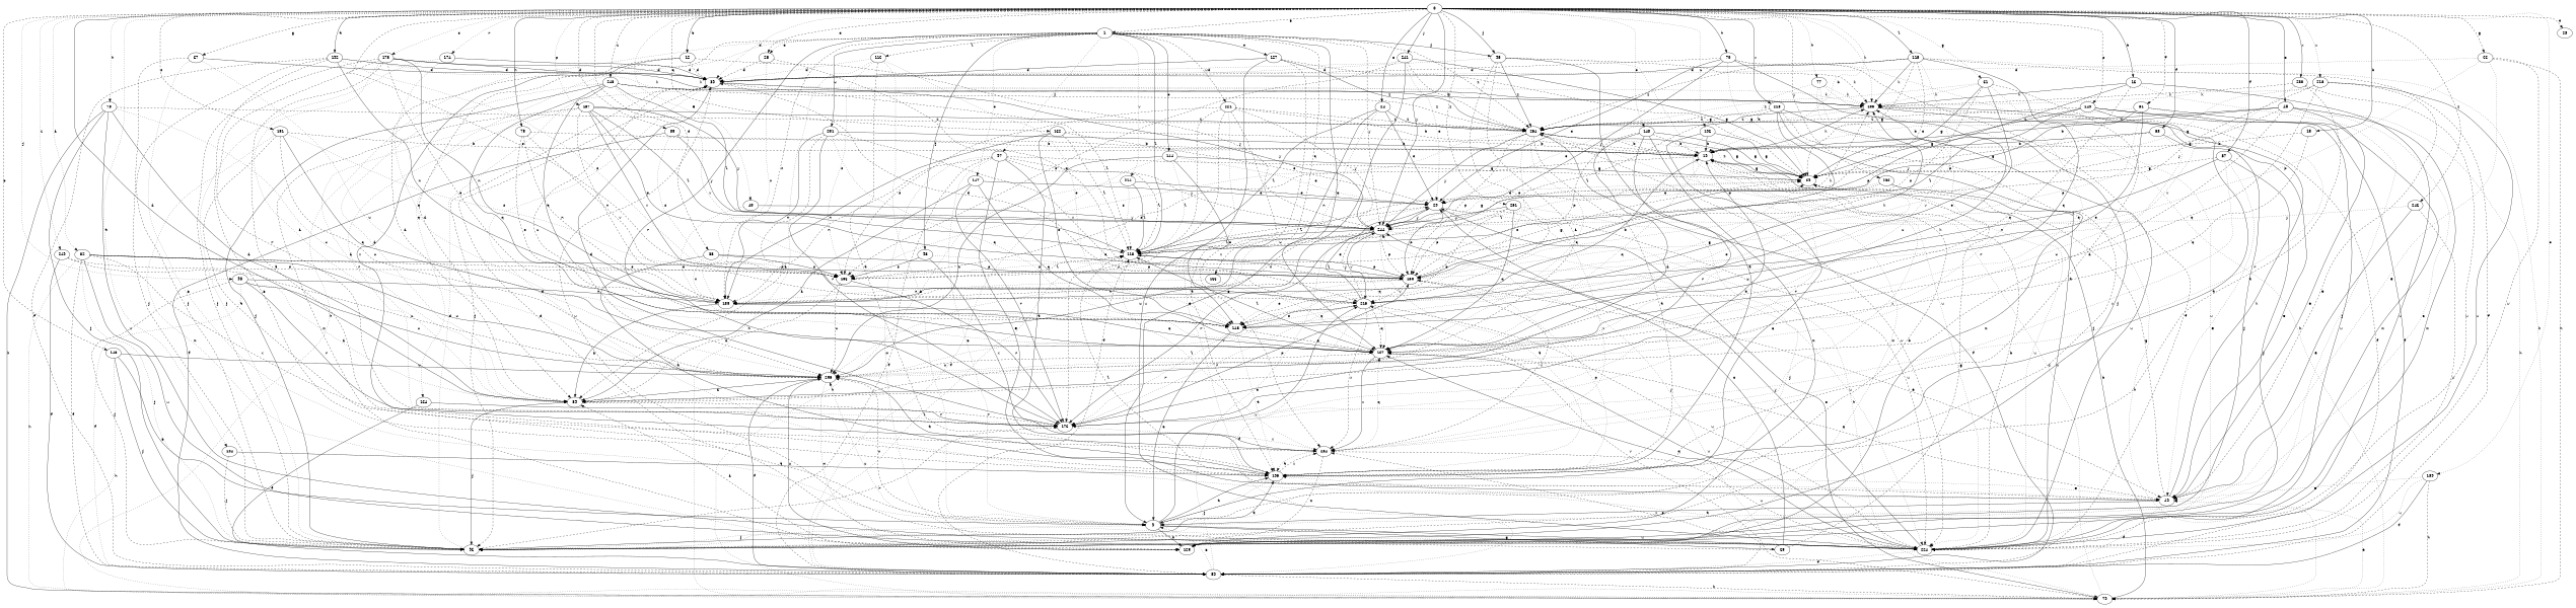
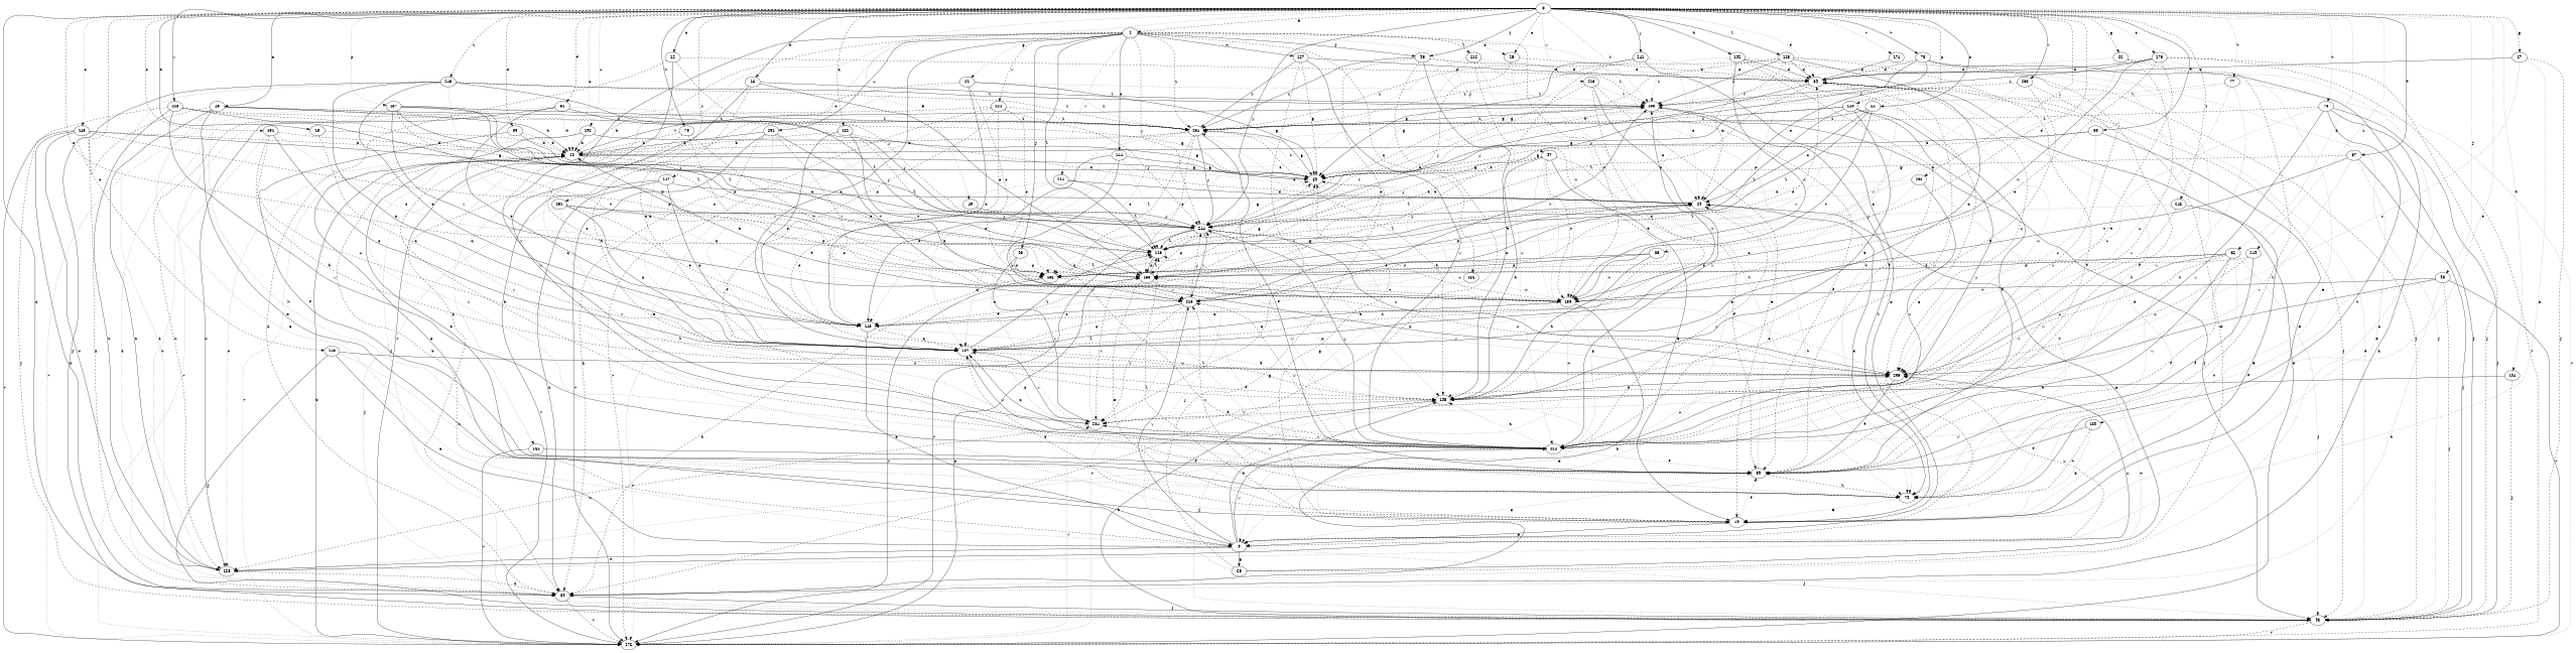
  strict digraph {
    fontname="DejaVu Sans Mono"
    node [fontname="DejaVu Sans Mono"]
    edge [fontname="DejaVu Sans Mono" style=solid]
    0
    1
    12
    16
    18
    19
-   23
    24
    25
    35
    38
    39
    40
    48
    51
    53
    57
    61
    66
    67
    70
    73
    77
    78
    82
    89
    93
    95
    108
    115
    139
    140
    143
    149
    157
    162
    174
    178
    181
    186
    192
    194
    196
    213
    218
    230
    236
    241
    244
    246
    248
    249
    251
    79
    97
    98
    116
    118
    127
    138
    144
    147
    164
    166
    167
    176
    201
    214
    221
    254
    234
    n72 [label=96]
    224
    158
    69
    205
    29
    195
    59
    148
    9
    128
    49
    215
    68
    0 -> 1 [label=a style=dashed]
    0 -> 12 [label=b]
    0 -> 16 [label=b]
    0 -> 18 [label=b]
    0 -> 19 [label=b style=dotted]
-   0 -> 23 [label=c style=dashed]
    0 -> 24 [label=c]
    0 -> 25 [label=c style=dashed]
    0 -> 35 [label=d style=dashed]
    0 -> 38 [label=d style=dashed]
    0 -> 39 [label=d style=dotted]
    0 -> 40 [label=e style=dotted]
    0 -> 48 [label=e]
    0 -> 51 [label=f style=dashed]
    0 -> 53 [label=f]
    0 -> 57 [label=f]
    0 -> 61 [label=g style=dotted]
    0 -> 66 [label=g style=dashed]
    0 -> 67 [label=g style=dashed]
    0 -> 70 [label=h]
    0 -> 73 [label=h style=dotted]
    0 -> 77 [label=h style=dotted]
    0 -> 78 [label=h]
    0 -> 82 [label=i style=dotted]
    0 -> 89 [label=i]
    0 -> 93 [label=j style=dotted]
    0 -> 95 [label=j]
    0 -> 108 [label=k style=dotted]
    0 -> 115 [label=l]
    0 -> 139 [label=o style=dotted]
    0 -> 140 [label=o style=dashed]
    0 -> 143 [label=o style=dotted]
    0 -> 149 [label=p style=dashed]
    0 -> 157 [label=p style=dotted]
    0 -> 162 [label=q style=dashed]
    0 -> 174 [label=r style=dotted]
    0 -> 178 [label=s style=dotted]
    0 -> 181 [label=s style=dashed]
    0 -> 186 [label=s style=dashed]
    0 -> 192 [label=t]
    0 -> 194 [label=t style=dotted]
    0 -> 196 [label=u style=dotted]
    0 -> 213 [label=v]
    0 -> 218 [label=w style=dotted]
    0 -> 230 [label=x]
    0 -> 236 [label=y style=dashed]
    0 -> 241 [label=y]
    0 -> 244 [label=y]
    0 -> 246 [label=z style=dashed]
    0 -> 248 [label=z style=dashed]
    0 -> 249 [label=z style=dotted]
    0 -> 251 [label=z style=dashed]
    1 -> 25 [label=c style=dotted]
    1 -> 89 [label=i style=dashed]
    1 -> 95 [label=j]
    1 -> 244 [label=y style=dashed]
    1 -> 79 [label=h style=dotted]
    1 -> 97 [label=j style=dotted]
    1 -> 98 [label=j]
    1 -> 116 [label=l style=dashed]
    1 -> 118 [label=l]
    1 -> 127 [label=m]
    1 -> 138 [label=n style=dashed]
    1 -> 144 [label=o]
    1 -> 147 [label=o style=dotted]
    1 -> 164 [label=q style=dotted]
    1 -> 166 [label=q style=dashed]
    1 -> 167 [label=q]
    1 -> 176 [label=r]
    1 -> 201 [label=u]
    1 -> 214 [label=v style=dotted]
    1 -> 221 [label=w style=dashed]
    1 -> 254 [label=z style=dashed]
    12 -> 39 [label=d style=dashed]
    12 -> 89 [label=i style=dashed]
    12 -> 244 [label=y style=dashed]
    12 -> 234 [label=x]
    16 -> 108 [label=k]
    16 -> 167 [label=q style=dashed]
    16 -> n72 [label=j style=dotted]
    16 -> 224 [label=w]
    16 -> 158 [label=p]
    18 -> 19 [label=b style=dashed]
    18 -> 167 [label=q style=dashed]
    19 -> 108 [label=k]
    19 -> 186 [label=s style=dashed]
    19 -> 167 [label=q style=dotted]
    19 -> 176 [label=r style=dotted]
    19 -> 234 [label=x style=dotted]
    19 -> 224 [label=w style=dotted]
    19 -> 69 [label=g]
    24 -> 118 [label=l]
    24 -> 138 [label=n]
    24 -> 254 [label=z]
    24 -> 205 [label=u style=dotted]
    24 -> 29 [label=c]
    25 -> 39 [label=d style=dashed]
    25 -> 138 [label=n style=dotted]
    25 -> 158 [label=p style=dashed]
    35 -> 186 [label=s]
    35 -> 138 [label=n style=dotted]
    35 -> 158 [label=p]
    35 -> 195 [label=t]
    38 -> 19 [label=b style=dashed]
    38 -> 186 [label=s style=dotted]
    38 -> 244 [label=y]
    38 -> 59 [label=f]
    39 -> 108 [label=k style=dotted]
    39 -> 244 [label=y]
    39 -> 118 [label=l style=dashed]
    39 -> n72 [label=j style=dashed]
    39 -> 224 [label=w style=dashed]
    39 -> 205 [label=u style=dashed]
    40 -> 244 [label=y]
    40 -> 148 [label=o style=dotted]
    48 -> 19 [label=b]
    48 -> 89 [label=i style=dashed]
    48 -> 79 [label=h style=dotted]
    48 -> 254 [label=z]
    48 -> 69 [label=g style=dashed]
    48 -> 9 [label=a style=dotted]
    48 -> 128 [label=m]
    48 -> 49 [label=e]
    51 -> 19 [label=b style=dotted]
    51 -> 244 [label=y]
    51 -> 176 [label=r style=dotted]
    51 -> 254 [label=z style=dotted]
    51 -> 158 [label=p style=dotted]
    51 -> 148 [label=o]
    51 -> 128 [label=m]
    53 -> 19 [label=b]
    53 -> 69 [label=g style=dashed]
    53 -> 205 [label=u style=dotted]
    53 -> 49 [label=e]
    57 -> 138 [label=n]
    57 -> 234 [label=x style=dotted]
    57 -> n72 [label=j]
    57 -> 69 [label=g style=dashed]
    57 -> 49 [label=e style=dotted]
    61 -> 108 [label=k style=dotted]
    61 -> 186 [label=s style=dashed]
    61 -> 167 [label=q style=dotted]
    61 -> 254 [label=z style=dotted]
    61 -> 69 [label=g]
    61 -> 195 [label=t style=dashed]
    61 -> 148 [label=o]
    66 -> 39 [label=d style=dotted]
    66 -> 79 [label=h style=dashed]
    66 -> 224 [label=w style=dashed]
    66 -> 158 [label=p style=dotted]
    66 -> 49 [label=e style=dotted]
    67 -> 39 [label=d]
    67 -> n72 [label=j style=dashed]
    67 -> 205 [label=u style=dotted]
    67 -> 9 [label=a style=dotted]
    70 -> 39 [label=d style=dashed]
    70 -> 244 [label=y]
    70 -> 79 [label=h style=dotted]
    70 -> n72 [label=j]
    70 -> 69 [label=g style=dotted]
    70 -> 29 [label=c]
    70 -> 59 [label=f style=dashed]
    73 -> 89 [label=i]
    73 -> 79 [label=h]
    73 -> 254 [label=z style=dashed]
    73 -> n72 [label=j]
    73 -> 224 [label=w]
    73 -> 205 [label=u style=dotted]
    77 -> 19 [label=b style=dotted]
    77 -> 108 [label=k style=dotted]
    77 -> 176 [label=r style=dotted]
    77 -> 224 [label=w style=dotted]
    77 -> 205 [label=u style=dotted]
    78 -> 19 [label=b style=dashed]
    78 -> 138 [label=n style=dashed]
    78 -> 148 [label=o style=dashed]
    78 -> 215 [label=v style=dashed]
    82 -> 186 [label=s style=dashed]
    82 -> 79 [label=h style=dotted]
    82 -> 234 [label=x style=dashed]
    82 -> n72 [label=j style=dotted]
    82 -> 224 [label=w]
    82 -> 158 [label=p]
    82 -> 205 [label=u]
    82 -> 59 [label=f style=dashed]
    89 -> 176 [label=r style=dashed]
    89 -> n72 [label=j]
    93 -> 89 [label=i style=dotted]
    93 -> 138 [label=n]
    93 -> 176 [label=r]
    93 -> n72 [label=j style=dashed]
    93 -> 205 [label=u]
    93 -> 59 [label=f style=dotted]
    95 -> 39 [label=d style=dotted]
    95 -> 89 [label=i style=dashed]
    95 -> 108 [label=k style=dashed]
    95 -> 254 [label=z]
    95 -> 224 [label=w style=dotted]
    95 -> 195 [label=t]
    95 -> 148 [label=o style=dashed]
    108 -> 254 [label=z]
    108 -> n72 [label=j]
    108 -> 29 [label=c style=dotted]
    108 -> 59 [label=f style=dashed]
    115 -> 39 [label=d]
    115 -> 108 [label=k]
    115 -> 79 [label=h style=dotted]
    115 -> 167 [label=q]
    115 -> 254 [label=z style=dashed]
    115 -> 158 [label=p style=dotted]
    115 -> 69 [label=g style=dashed]
    115 -> 29 [label=c style=dashed]
    115 -> 59 [label=f style=dashed]
    139 -> 79 [label=h style=dashed]
    139 -> 224 [label=w style=dotted]
    139 -> 59 [label=f]
    139 -> 49 [label=e style=dotted]
    140 -> 79 [label=h style=dotted]
    140 -> n72 [label=j]
    140 -> 205 [label=u]
    140 -> 9 [label=a]
    143 -> 19 [label=b style=dashed]
    143 -> 89 [label=i]
    143 -> 176 [label=r]
    143 -> 158 [label=p style=dashed]
    143 -> 69 [label=g]
    143 -> 128 [label=m]
    149 -> 118 [label=l]
    149 -> 254 [label=z style=dashed]
    149 -> 224 [label=w]
    149 -> 69 [label=g]
    149 -> 195 [label=t]
    149 -> 59 [label=f]
    149 -> 215 [label=v style=dotted]
    157 -> 89 [label=i style=dotted]
    157 -> 244 [label=y]
    157 -> 118 [label=l]
    157 -> 138 [label=n style=dashed]
    157 -> 176 [label=r style=dotted]
    157 -> 254 [label=z]
    157 -> 158 [label=p]
    157 -> 128 [label=m style=dashed]
    157 -> 215 [label=v]
    162 -> 19 [label=b style=dashed]
    162 -> 118 [label=l style=dashed]
    162 -> 138 [label=n]
    162 -> 29 [label=c style=dashed]
    162 -> 148 [label=o]
    174 -> 39 [label=d]
    174 -> 167 [label=q style=dotted]
    174 -> n72 [label=j style=dotted]
    178 -> 39 [label=d]
    178 -> 89 [label=i style=dotted]
    178 -> 108 [label=k]
    178 -> 138 [label=n]
    178 -> 176 [label=r style=dashed]
    178 -> n72 [label=j style=dashed]
    178 -> 195 [label=t style=dashed]
    178 -> 148 [label=o style=dashed]
    181 -> 19 [label=b style=dashed]
    181 -> 186 [label=s style=dotted]
    181 -> 167 [label=q]
    181 -> 205 [label=u style=dashed]
    181 -> 195 [label=t style=dashed]
    181 -> 128 [label=m style=dotted]
    186 -> 89 [label=i style=dashed]
    186 -> 118 [label=l style=dashed]
    186 -> 176 [label=r]
    186 -> 205 [label=u style=dashed]
    192 -> 39 [label=d]
    192 -> 108 [label=k style=dotted]
    192 -> 186 [label=s style=dotted]
    192 -> 138 [label=n]
    192 -> n72 [label=j style=dashed]
    192 -> 59 [label=f style=dashed]
    192 -> 9 [label=a style=dashed]
    194 -> n72 [label=j style=dashed]
    194 -> 195 [label=t]
    196 -> 19 [label=b]
    196 -> 69 [label=g]
    196 -> 9 [label=a]
    196 -> 128 [label=m style=dotted]
    213 -> 118 [label=l style=dashed]
    213 -> 254 [label=z style=dashed]
    213 -> n72 [label=j style=dashed]
    213 -> 224 [label=w]
    213 -> 158 [label=p]
    213 -> 128 [label=m]
    218 -> 108 [label=k style=dotted]
    218 -> 244 [label=y style=dashed]
    218 -> 167 [label=q style=dashed]
    218 -> 224 [label=w]
    218 -> 69 [label=g style=dotted]
    218 -> 49 [label=e style=dashed]
    230 -> 108 [label=k style=dashed]
    230 -> 224 [label=w style=dashed]
    230 -> 195 [label=t style=dashed]
    230 -> 215 [label=v style=dotted]
    236 -> 79 [label=h style=dotted]
    236 -> 118 [label=l style=dotted]
    236 -> 224 [label=w]
    236 -> 29 [label=c style=dotted]
    236 -> 148 [label=o style=dotted]
    241 -> 39 [label=d style=dotted]
    241 -> 186 [label=s style=dashed]
    241 -> 254 [label=z style=dashed]
    241 -> 69 [label=g]
    241 -> 29 [label=c style=dotted]
    241 -> 9 [label=a]
    244 -> 118 [label=l]
    244 -> 138 [label=n style=dashed]
    244 -> 167 [label=q style=dotted]
    244 -> 176 [label=r]
    244 -> 224 [label=w style=dotted]
    244 -> 158 [label=p style=dashed]
    244 -> 69 [label=g style=dotted]
    244 -> 205 [label=u]
    244 -> 195 [label=t style=dotted]
    244 -> 215 [label=v]
    246 -> 244 [label=y style=dotted]
    246 -> 224 [label=w style=dashed]
    246 -> 49 [label=e]
    248 -> 89 [label=i style=dotted]
    248 -> 108 [label=k]
    248 -> 118 [label=l]
    248 -> 167 [label=q]
    248 -> 254 [label=z style=dashed]
    248 -> n72 [label=j]
    248 -> 148 [label=o]
    248 -> 215 [label=v style=dotted]
    249 -> 186 [label=s style=dashed]
    249 -> 205 [label=u style=dashed]
    249 -> 59 [label=f]
    251 -> 244 [label=y]
    251 -> 167 [label=q]
    251 -> 234 [label=x style=dotted]
    251 -> n72 [label=j style=dotted]
    251 -> 158 [label=p style=dashed]
    251 -> 148 [label=o style=dashed]
    79 -> 19 [label=b]
    79 -> 254 [label=z style=dotted]
    79 -> 29 [label=c]
    79 -> 49 [label=e style=dotted]
    79 -> 215 [label=v style=dashed]
    97 -> 244 [label=y style=dashed]
    97 -> 118 [label=l style=dashed]
    97 -> 138 [label=n style=dashed]
    97 -> 69 [label=g style=dashed]
    97 -> 195 [label=t]
    97 -> 59 [label=f style=dashed]
    97 -> 9 [label=a style=dotted]
    97 -> 128 [label=m style=dotted]
    97 -> 49 [label=e]
    98 -> 186 [label=s]
    98 -> 234 [label=x]
    98 -> 158 [label=p style=dotted]
    116 -> 39 [label=d style=dotted]
    116 -> 186 [label=s style=dotted]
    116 -> 79 [label=h style=dotted]
    116 -> 195 [label=t style=dashed]
    116 -> 148 [label=o style=dotted]
    116 -> 9 [label=a style=dotted]
    118 -> 108 [label=k style=dashed]
    118 -> 186 [label=s style=dotted]
    118 -> 158 [label=p]
    127 -> 39 [label=d]
    127 -> 254 [label=z]
    127 -> 234 [label=x style=dashed]
    127 -> 224 [label=w]
    127 -> 69 [label=g style=dashed]
    138 -> 89 [label=i]
    138 -> 167 [label=q]
    144 -> 118 [label=l style=dotted]
    144 -> 69 [label=g]
    144 -> 205 [label=u]
    144 -> 29 [label=c style=dotted]
    144 -> 59 [label=f style=dotted]
    144 -> 148 [label=o]
    147 -> 89 [label=i]
    147 -> 167 [label=q]
    147 -> 176 [label=r]
    147 -> 29 [label=c]
    164 -> 176 [label=r]
    164 -> 59 [label=f]
    166 -> 138 [label=n style=dotted]
    166 -> 167 [label=q style=dotted]
    167 -> 108 [label=k]
    167 -> 118 [label=l]
    167 -> 234 [label=x]
    167 -> 224 [label=w]
    167 -> 205 [label=u style=dashed]
    176 -> 19 [label=b]
    176 -> 39 [label=d]
    176 -> 234 [label=x style=dotted]
    176 -> 158 [label=p]
    201 -> 19 [label=b]
    201 -> 89 [label=i style=dashed]
    201 -> 138 [label=n]
    201 -> 167 [label=q style=dotted]
    201 -> 176 [label=r]
    201 -> 215 [label=v style=dashed]
    214 -> 79 [label=h style=dotted]
    214 -> 118 [label=l]
    214 -> 29 [label=c]
    214 -> 148 [label=o style=dotted]
    221 -> 19 [label=b style=dashed]
    221 -> 186 [label=s style=dashed]
    221 -> 244 [label=y style=dashed]
    221 -> 176 [label=r style=dashed]
    221 -> 254 [label=z style=dashed]
    221 -> 195 [label=t style=dashed]
    221 -> 59 [label=f style=dashed]
    221 -> 49 [label=e style=dotted]
    254 -> 19 [label=b style=dashed]
    254 -> 186 [label=s style=dotted]
    254 -> 244 [label=y]
    254 -> 167 [label=q style=dotted]
    254 -> 224 [label=w style=dashed]
    254 -> 158 [label=p style=dashed]
    254 -> 69 [label=g]
    254 -> 195 [label=t style=dashed]
    254 -> 59 [label=f]
    254 -> 148 [label=o style=dotted]
    234 -> 118 [label=l style=dotted]
    234 -> 167 [label=q style=dotted]
    234 -> 224 [label=w style=dashed]
    234 -> 195 [label=t style=dotted]
    234 -> 128 [label=m style=dashed]
    n72 -> 39 [label=d style=dotted]
    n72 -> 176 [label=r style=dashed]
    n72 -> 195 [label=t]
    224 -> 19 [label=b style=dashed]
    224 -> 244 [label=y]
    224 -> 167 [label=q]
    224 -> 205 [label=u style=dotted]
    224 -> 195 [label=t style=dotted]
    224 -> 59 [label=f style=dotted]
    158 -> 118 [label=l]
    158 -> 138 [label=n style=dashed]
    158 -> 234 [label=x style=dashed]
    158 -> 69 [label=g style=dashed]
    158 -> 148 [label=o style=dotted]
    158 -> 49 [label=e style=dashed]
    158 -> 215 [label=v style=dashed]
    69 -> 254 [label=z style=dotted]
    69 -> 205 [label=u style=dotted]
    69 -> 29 [label=c style=dotted]
-   205 -> 89 [label=i]
    205 -> 195 [label=t]
    205 -> 59 [label=f]
    205 -> 128 [label=m style=dotted]
    205 -> 215 [label=v style=dotted]
    29 -> 244 [label=y]
    29 -> 79 [label=h style=dotted]
    29 -> 118 [label=l style=dashed]
    29 -> 224 [label=w style=dashed]
    29 -> 158 [label=p]
    195 -> 234 [label=x style=dashed]
    195 -> n72 [label=j style=dotted]
    195 -> 158 [label=p style=dotted]
    195 -> 49 [label=e style=dotted]
    59 -> 79 [label=h style=dashed]
    59 -> 118 [label=l style=dotted]
    59 -> 234 [label=x style=dashed]
    59 -> 29 [label=c style=dotted]
    59 -> 9 [label=a style=dotted]
    148 -> 167 [label=q style=dashed]
    148 -> 176 [label=r style=dotted]
    148 -> 195 [label=t style=dotted]
    148 -> 9 [label=a]
    9 -> 19 [label=b style=dashed]
    9 -> n72 [label=j style=dotted]
    9 -> 224 [label=w]
    9 -> 205 [label=u style=dashed]
    9 -> 195 [label=t]
    9 -> 128 [label=m]
    9 -> 215 [label=v]
    9 -> 68 [label=g]
    128 -> 89 [label=i style=dashed]
    128 -> 205 [label=u]
    49 -> 39 [label=d style=dotted]
    49 -> 108 [label=k]
    49 -> 118 [label=l style=dashed]
    49 -> 167 [label=q style=dashed]
    49 -> 69 [label=g style=dashed]
    49 -> 59 [label=f style=dotted]
    49 -> 9 [label=a]
    215 -> 19 [label=b]
    215 -> 39 [label=d style=dashed]
    215 -> 108 [label=k]
    215 -> 244 [label=y style=dashed]
    215 -> 167 [label=q style=dashed]
    215 -> 176 [label=r style=dotted]
    215 -> 234 [label=x style=dashed]
    215 -> 224 [label=w style=dashed]
    215 -> 69 [label=g style=dotted]
    215 -> 29 [label=c]
    215 -> 59 [label=f style=dotted]
    215 -> 148 [label=o]
    68 -> 39 [label=d style=dashed]
    68 -> 244 [label=y style=dotted]
    68 -> 69 [label=g style=dashed]
    68 -> 29 [label=c]
  }
